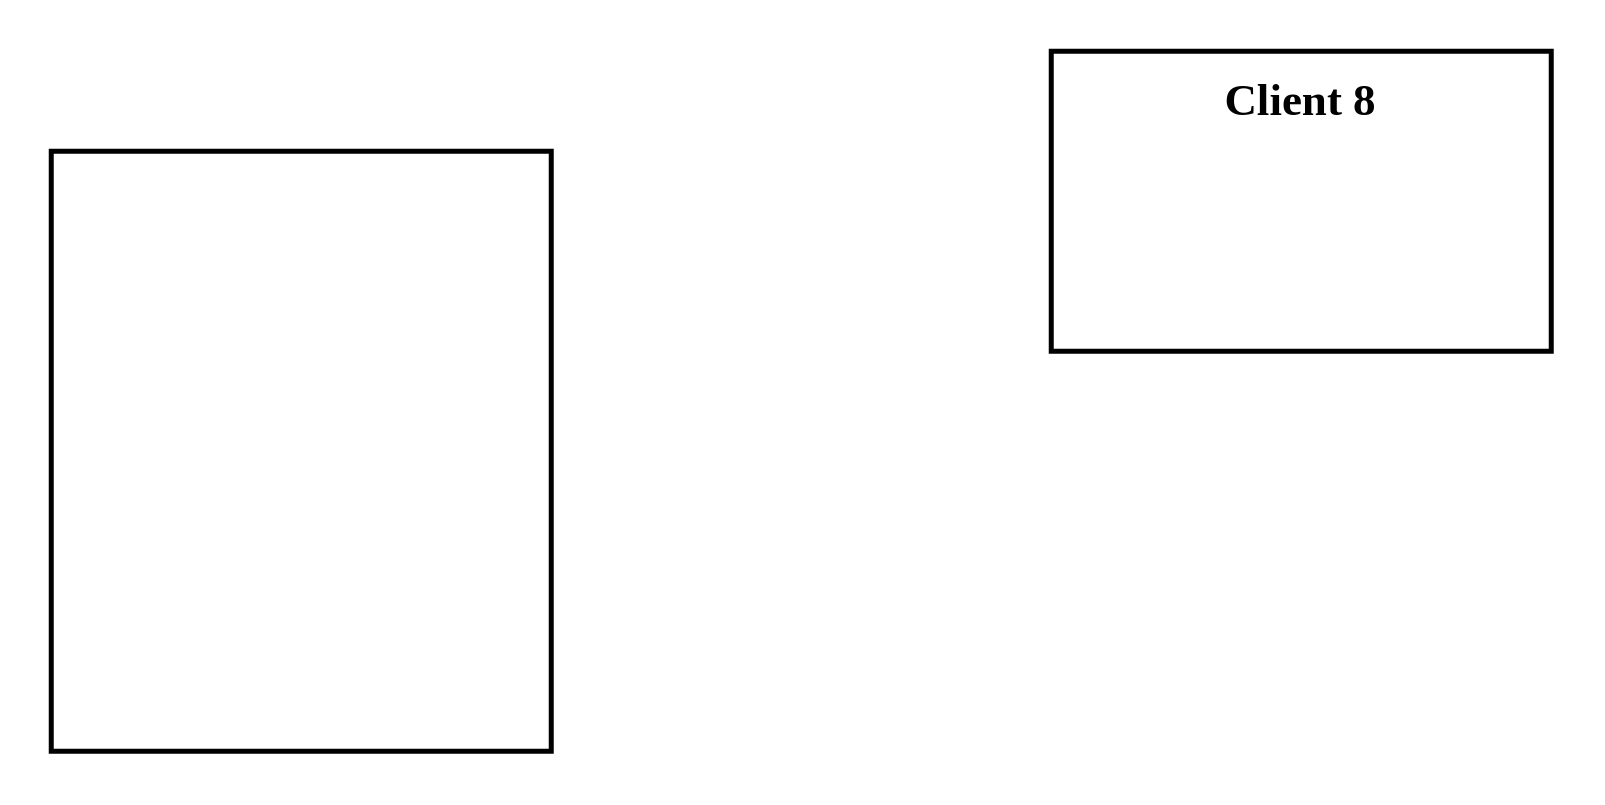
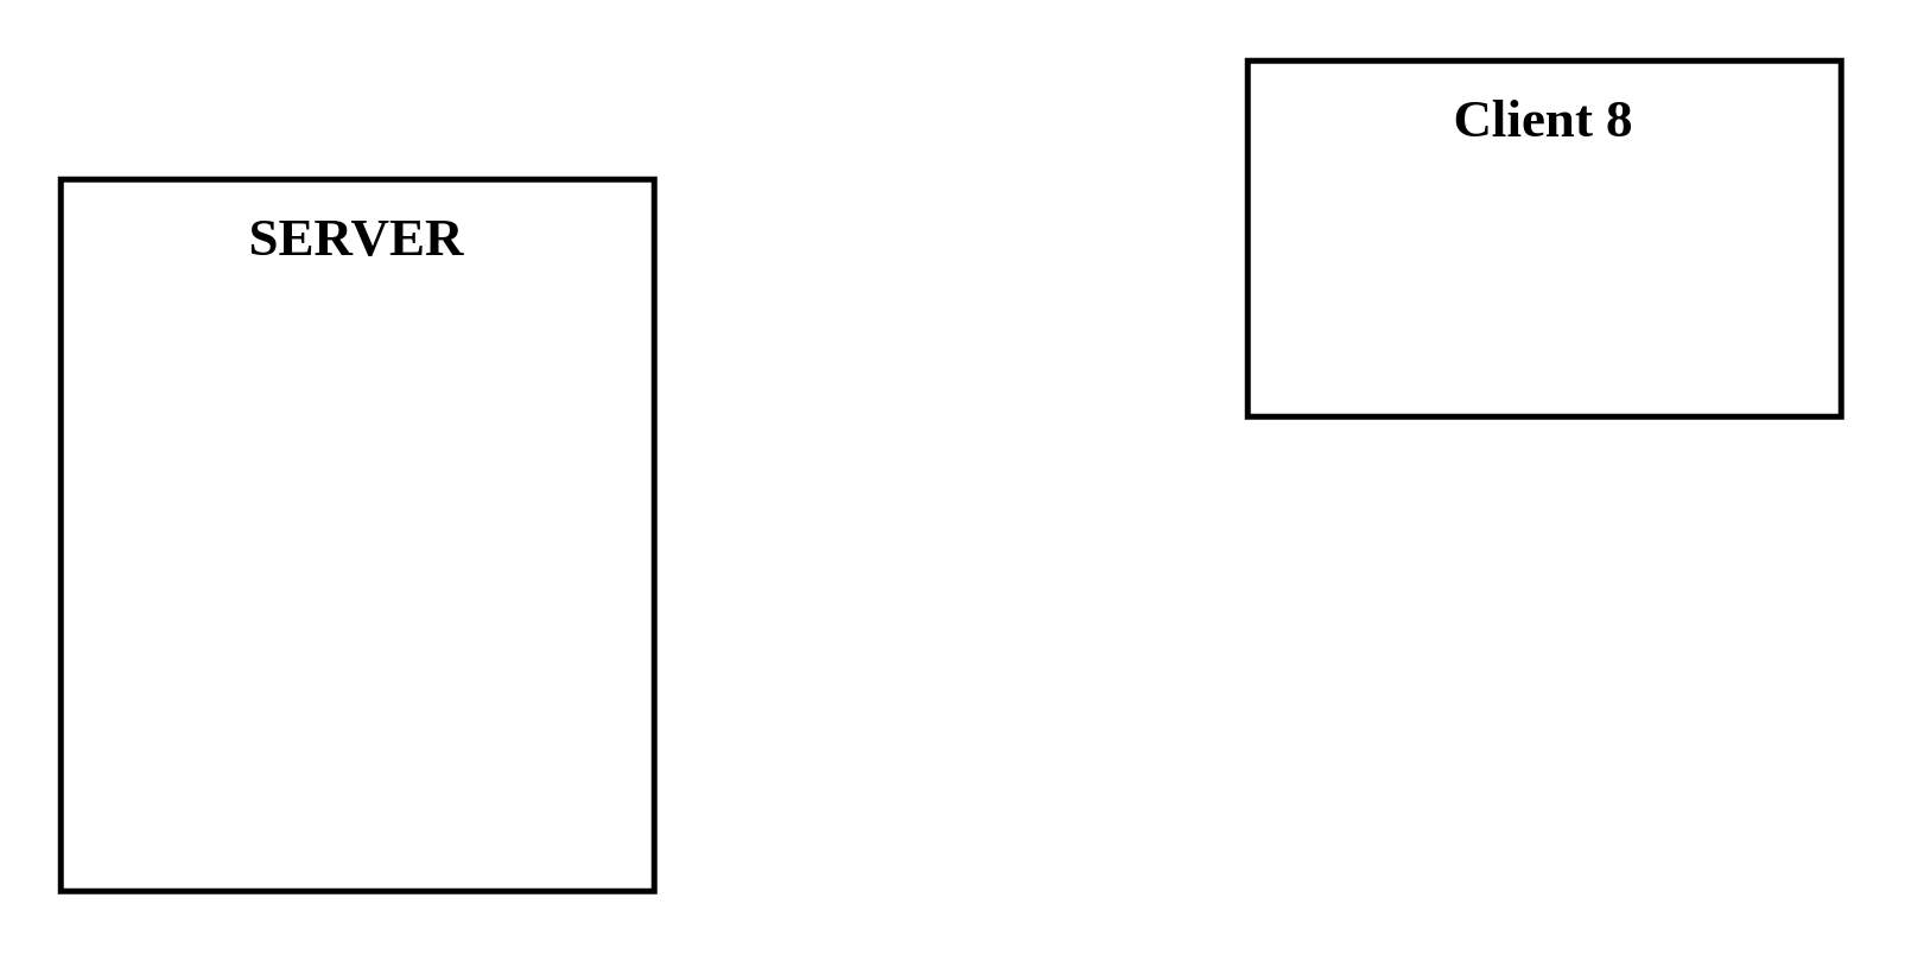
  <mxCell id="0" />
  <mxCell id="1" parent="0" />
  <mxCell id="2" value="" style="rounded=0;whiteSpace=wrap;html=1;strokeWidth=2;shadow=0;sketch=0;" parent="1" vertex="1"><mxGeometry x="20" y="60" width="200" height="240" as="geometry" /></mxCell>
+ <mxCell id="3" value="&lt;font data-font-src=&quot;https://fonts.googleapis.com/css?family=Economica&quot; face=&quot;Economica&quot; style=&quot;font-size: 18px;&quot;&gt;SERVER&lt;/font&gt;" style="text;html=1;strokeColor=none;fillColor=none;align=center;verticalAlign=middle;whiteSpace=wrap;rounded=0;shadow=0;sketch=0;fontSize=18;fontStyle=1" parent="1" vertex="1"><mxGeometry x="20" y="60" width="200" height="40" as="geometry" /></mxCell>
  <mxCell id="4" value="" style="rounded=0;whiteSpace=wrap;html=1;strokeWidth=2;shadow=0;sketch=0;" parent="1" vertex="1"><mxGeometry x="420" y="20" width="200" height="120" as="geometry" /></mxCell>
  <mxCell id="5" value="&lt;font data-font-src=&quot;https://fonts.googleapis.com/css?family=Economica&quot; face=&quot;Economica&quot; style=&quot;font-size: 18px;&quot;&gt;Client 8&lt;/font&gt;" style="text;html=1;strokeColor=none;fillColor=none;align=center;verticalAlign=middle;whiteSpace=wrap;rounded=0;shadow=0;sketch=0;fontSize=18;fontStyle=1" parent="1" vertex="1"><mxGeometry x="420" y="20" width="200" height="40" as="geometry" /></mxCell>
